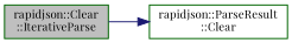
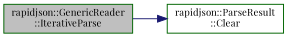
  digraph {
    rankdir=LR
    fontname="Playfair Display"
    node [color=darkgreen fontname="Playfair Display" fontsize=10 shape=record style=filled]
-   n1 [fillcolor=grey75 fontcolor=black height=0.2 label="rapidjson::Clear\l::IterativeParse" width=0.4]
+   n1 [fillcolor=grey75 fontcolor=black height=0.2 label="rapidjson::GenericReader\l::IterativeParse" width=0.4]
    n2 [fillcolor=white height=0.2 label="rapidjson::ParseResult\l::Clear" width=0.4]
    n1 -> n2 [color=midnightblue fontname="Playfair Display" fontsize=10 labelfontname=Helvetica labelfontsize=10 style=solid]
  }
